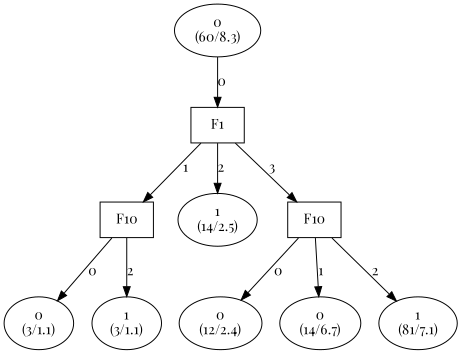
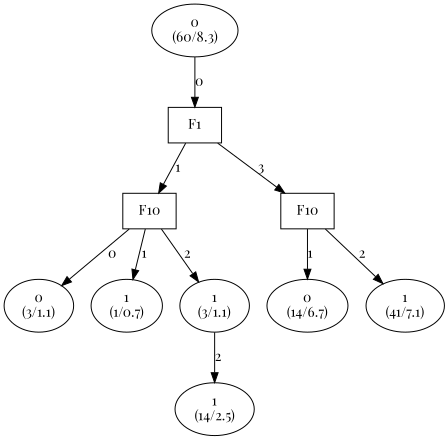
  digraph {
    fontname="Playfair Display"
    node [fontname="Playfair Display" shape=ellipse]
    edge [fontname="Playfair Display"]
    n1 [label="F1\n" shape=box]
    n2 [label="F10\n" shape=box]
    n3 [label="1\n(14/2.5)"]
    n4 [label="F10\n" shape=box]
    n5 [label="0\n(60/8.3)"]
    n6 [label="0\n(3/1.1)"]
+   n7 [label="1\n(1/0.7)"]
    n8 [label="1\n(3/1.1)"]
-   n9 [label="0\n(12/2.4)"]
    n10 [label="0\n(14/6.7)"]
-   n11 [label="1\n(81/7.1)"]
+   n11 [label="1\n(41/7.1)"]
    n1 -> n2 [label=1]
-   n1 -> n3 [label=2]
+   n8 -> n3 [label=2]
    n1 -> n4 [label=3]
    n2 -> n6 [label=0]
+   n2 -> n7 [label=1]
    n2 -> n8 [label=2]
-   n4 -> n9 [label=0]
    n4 -> n10 [label=1]
    n4 -> n11 [label=2]
    n5 -> n1 [label=0]
  }
